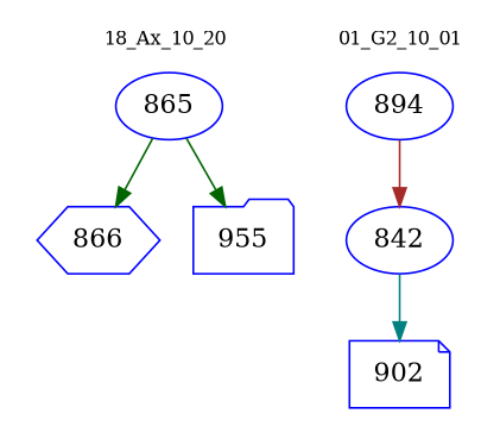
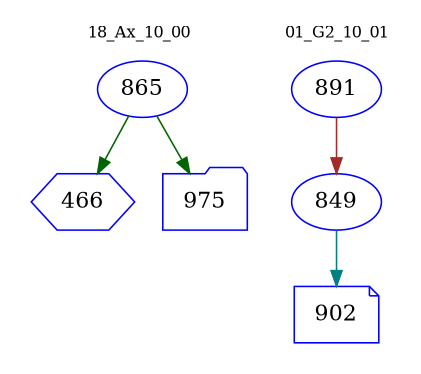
  digraph {
    node [color=blue shape=ellipse]
    edge [color=darkgreen]
    n1 [label=865]
-   n2 [label=866 shape=hexagon]
-   n3 [label=955 shape=folder]
-   n4 [label=894]
-   n5 [label=842]
+   n2 [label=466 shape=hexagon]
+   n3 [label=975 shape=folder]
+   n4 [label=891]
+   n5 [label=849]
    n6 [label=902 shape=note]
    subgraph cluster_1 {
      color=white
      fontsize=10
-     label="18_Ax_10_20"
+     label="18_Ax_10_00"
      n1
      n2
      n3
    }
    subgraph cluster_2 {
      color=white
      fontsize=10
      label="01_G2_10_01"
      n4
      n5
      n6
    }
    n1 -> n2
    n1 -> n3
    n4 -> n5 [color=brown]
    n5 -> n6 [color=teal]
  }
